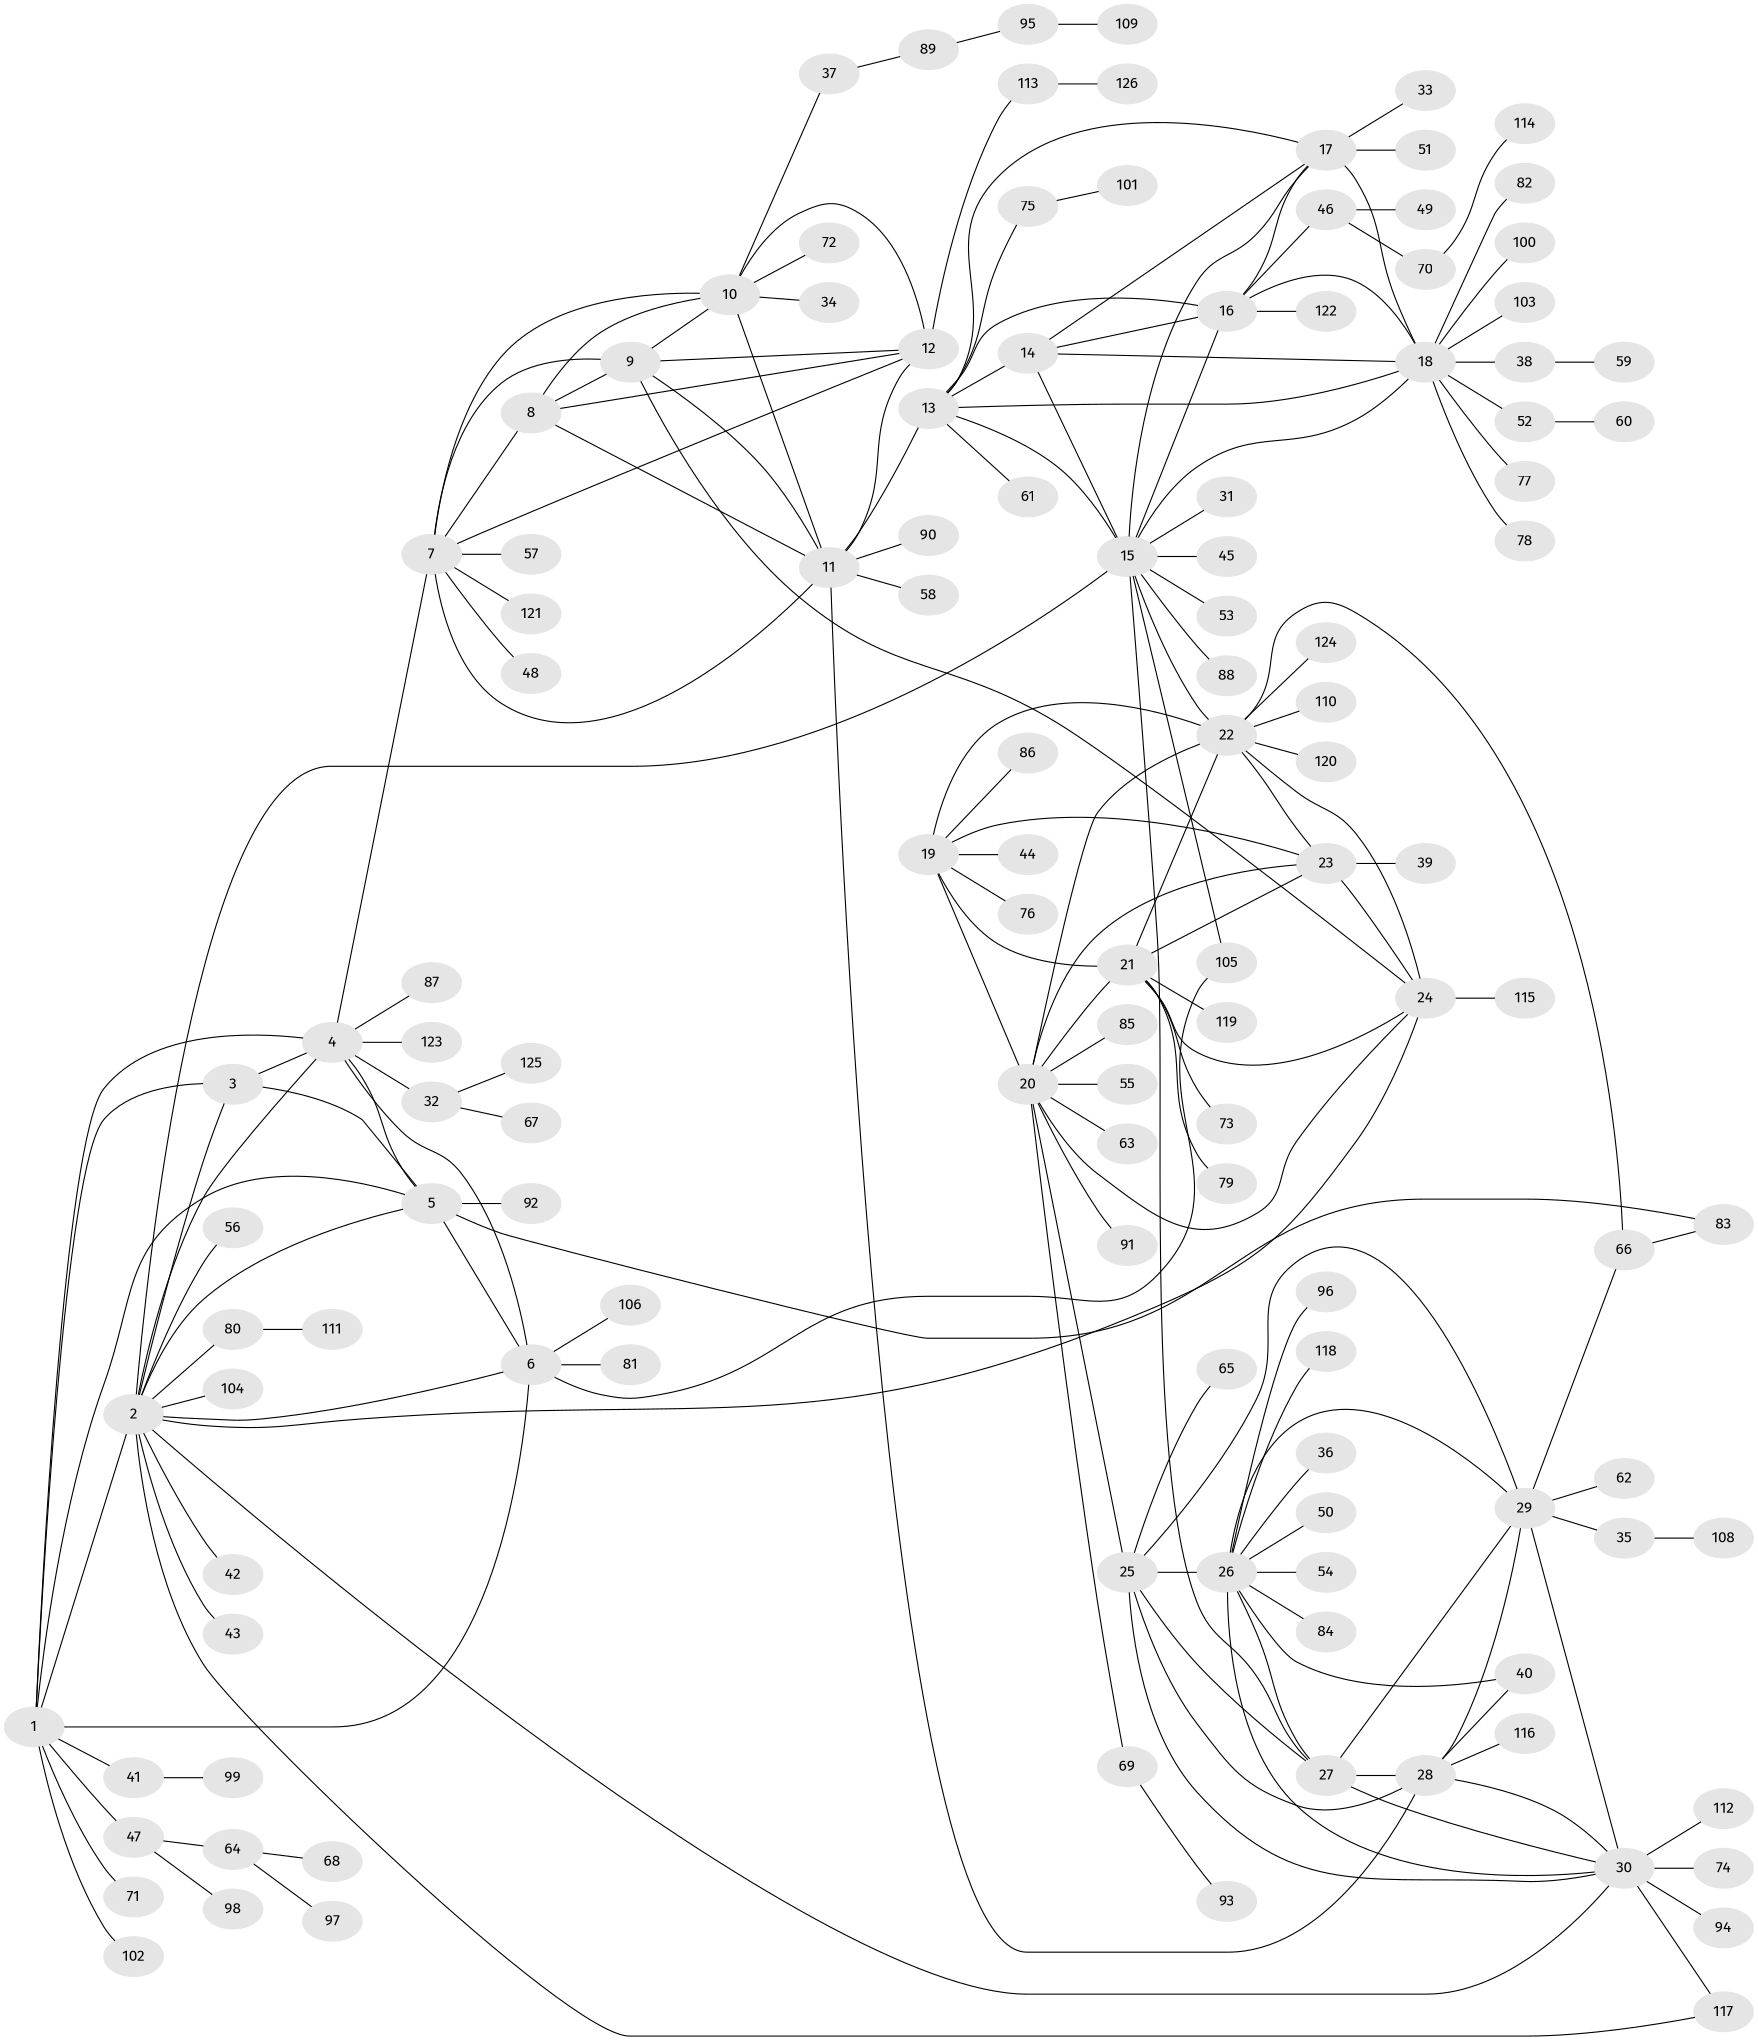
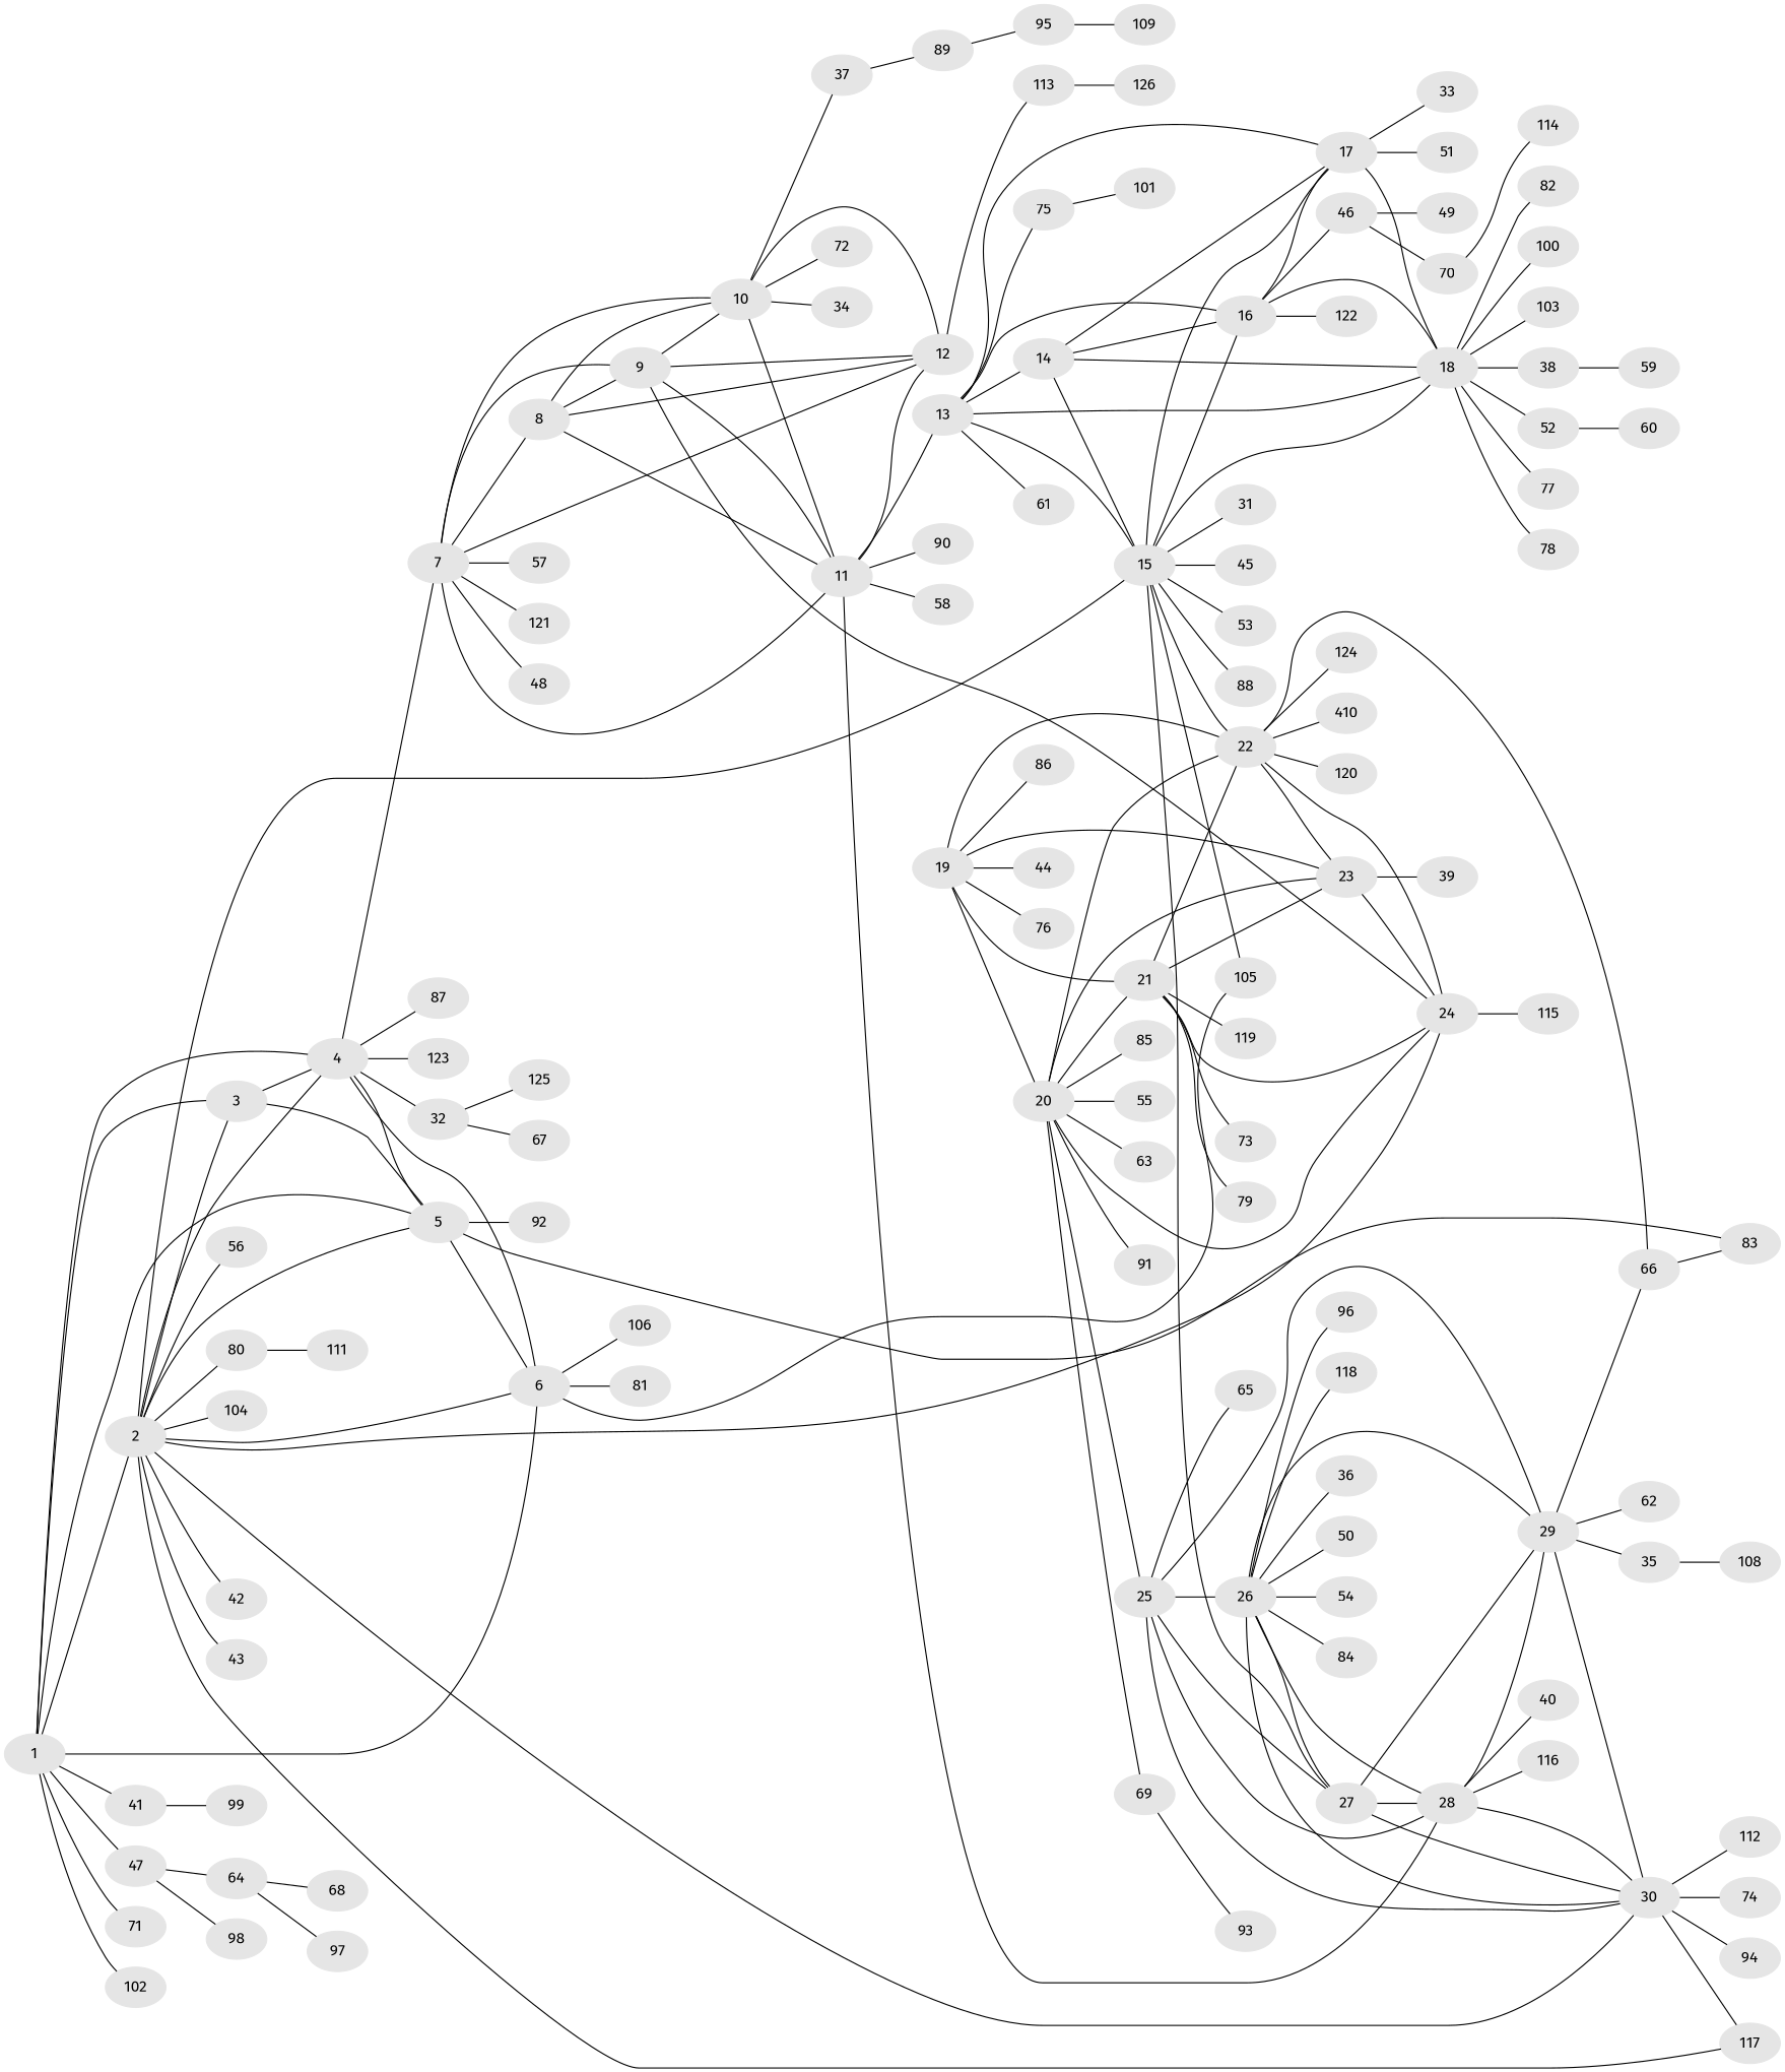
  graph {
    fontname="Fira Sans"
    rankdir=LR
    node [color=gray90 fontname="Fira Sans" style=filled]
    edge [fontname="Fira Sans"]
    1
    2
    3
    4
    5
    6
    41
    47
    71
    102
    15
    24
    30
    42
    43
    56
    80
    104
    117
    7
    32
    87
    123
    83
    92
    81
    105
    106
    99
    64
    98
    68
    97
    16
    17
    18
    22
    27
    31
    45
    53
    88
    115
    74
    94
    112
    111
    8
    9
    10
    11
    12
    48
    57
    121
    67
    125
    34
    37
    72
    13
    28
    58
    90
    113
    89
    14
    61
    75
    29
    40
    116
    126
    46
    122
    33
    51
    38
    52
    77
    78
    82
    100
    103
    101
    23
    66
-   110
+   110 [label=410]
    120
    124
    49
    70
    59
    60
    19
    20
    21
    44
    76
    86
    25
    55
    63
    69
    85
    91
    73
    79
    119
    39
    26
    65
    93
    36
    50
    54
    84
    96
    118
    35
    62
    108
    95
    114
    109
    1 -- 2
    1 -- 3
    1 -- 4
    1 -- 5
    1 -- 6
    1 -- 41
    1 -- 47
    1 -- 71
    1 -- 102
    2 -- 3
    2 -- 4
    2 -- 5
    2 -- 6
    2 -- 15
    2 -- 24
    2 -- 30
    2 -- 42
    2 -- 43
    2 -- 56
    2 -- 80
    2 -- 104
    2 -- 117
    3 -- 4
    3 -- 5
    4 -- 5
    4 -- 6
    4 -- 7
    4 -- 32
    4 -- 87
    4 -- 123
    5 -- 6
    5 -- 83
    5 -- 92
    6 -- 81
    6 -- 105
    6 -- 106
    41 -- 99
    47 -- 64
    47 -- 98
    15 -- 105
    15 -- 16
    15 -- 17
    15 -- 18
    15 -- 22
    15 -- 27
    15 -- 31
    15 -- 45
    15 -- 53
    15 -- 88
    24 -- 115
    30 -- 117
    30 -- 74
    30 -- 94
    30 -- 112
    80 -- 111
    7 -- 8
    7 -- 9
    7 -- 10
    7 -- 11
    7 -- 12
    7 -- 48
    7 -- 57
    7 -- 121
    32 -- 67
    32 -- 125
    64 -- 68
    64 -- 97
    16 -- 17
    16 -- 18
    16 -- 46
    16 -- 122
    17 -- 18
    17 -- 33
    17 -- 51
    18 -- 38
    18 -- 52
    18 -- 77
    18 -- 78
    18 -- 82
    18 -- 100
    18 -- 103
    22 -- 24
    22 -- 23
    22 -- 66
    22 -- 110
    22 -- 120
    22 -- 124
    27 -- 30
    27 -- 28
    27 -- 29
    8 -- 9
    8 -- 10
    8 -- 11
    8 -- 12
    9 -- 24
    9 -- 10
    9 -- 11
    9 -- 12
    10 -- 11
    10 -- 12
    10 -- 34
    10 -- 37
    10 -- 72
    11 -- 12
    11 -- 13
    11 -- 28
    11 -- 58
    11 -- 90
    12 -- 113
    37 -- 89
    13 -- 15
    13 -- 16
    13 -- 17
    13 -- 18
    13 -- 14
    13 -- 61
    13 -- 75
    28 -- 30
    28 -- 29
    28 -- 40
    28 -- 116
    113 -- 126
    89 -- 95
    14 -- 15
    14 -- 16
    14 -- 17
    14 -- 18
    75 -- 101
    29 -- 30
    29 -- 66
    29 -- 35
    29 -- 62
    46 -- 49
    46 -- 70
    38 -- 59
    52 -- 60
    23 -- 24
    23 -- 39
    66 -- 83
    70 -- 114
    19 -- 22
    19 -- 23
    19 -- 20
    19 -- 21
    19 -- 44
    19 -- 76
    19 -- 86
    20 -- 24
    20 -- 22
    20 -- 23
    20 -- 21
    20 -- 25
    20 -- 55
    20 -- 63
    20 -- 69
    20 -- 85
    20 -- 91
    21 -- 24
    21 -- 22
    21 -- 23
    21 -- 73
    21 -- 79
    21 -- 119
    25 -- 30
    25 -- 27
    25 -- 28
    25 -- 29
    25 -- 26
    25 -- 65
    69 -- 93
    26 -- 30
    26 -- 27
-   26 -- 40
+   26 -- 28
    26 -- 29
    26 -- 36
    26 -- 50
    26 -- 54
    26 -- 84
    26 -- 96
    26 -- 118
    35 -- 108
    95 -- 109
  }
